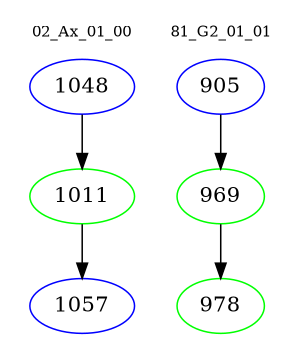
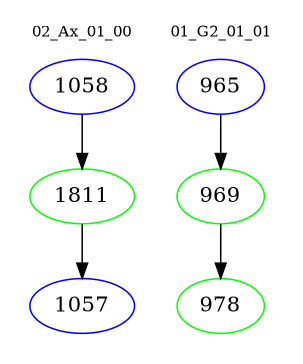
  digraph {
    node [color=blue]
    edge [color=black]
-   n1 [label=1048]
-   n2 [color=green label=1011]
+   n1 [label=1058]
+   n2 [color=green label=1811]
    n3 [label=1057]
-   n4 [label=905]
+   n4 [label=965]
    n5 [color=green label=969]
    n6 [color=green label=978]
    subgraph cluster_1 {
      color=white
      fontsize=10
      label="02_Ax_01_00"
      n1
      n2
      n3
    }
    subgraph cluster_2 {
      color=white
      fontsize=10
-     label="81_G2_01_01"
+     label="01_G2_01_01"
      n4
      n5
      n6
    }
    n1 -> n2
    n2 -> n3
    n4 -> n5
    n5 -> n6
  }
